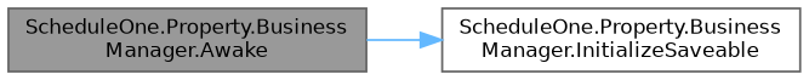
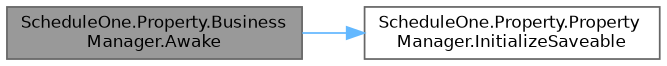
  digraph {
    rankdir=LR
    node [fontname=Helvetica fontsize=10 shape=box style=filled]
    n1 [color=gray40 fillcolor=grey60 fontcolor=black height=0.2 label="ScheduleOne.Property.Business\lManager.Awake" width=0.4]
-   n2 [color=grey40 fillcolor=white height=0.2 label="ScheduleOne.Property.Business\lManager.InitializeSaveable" width=0.4]
+   n2 [color=grey40 fillcolor=white height=0.2 label="ScheduleOne.Property.Property\lManager.InitializeSaveable" width=0.4]
    n1 -> n2 [color=steelblue1 fontname=Helvetica fontsize=10 labelfontname=Helvetica labelfontsize=10 style=solid]
  }
